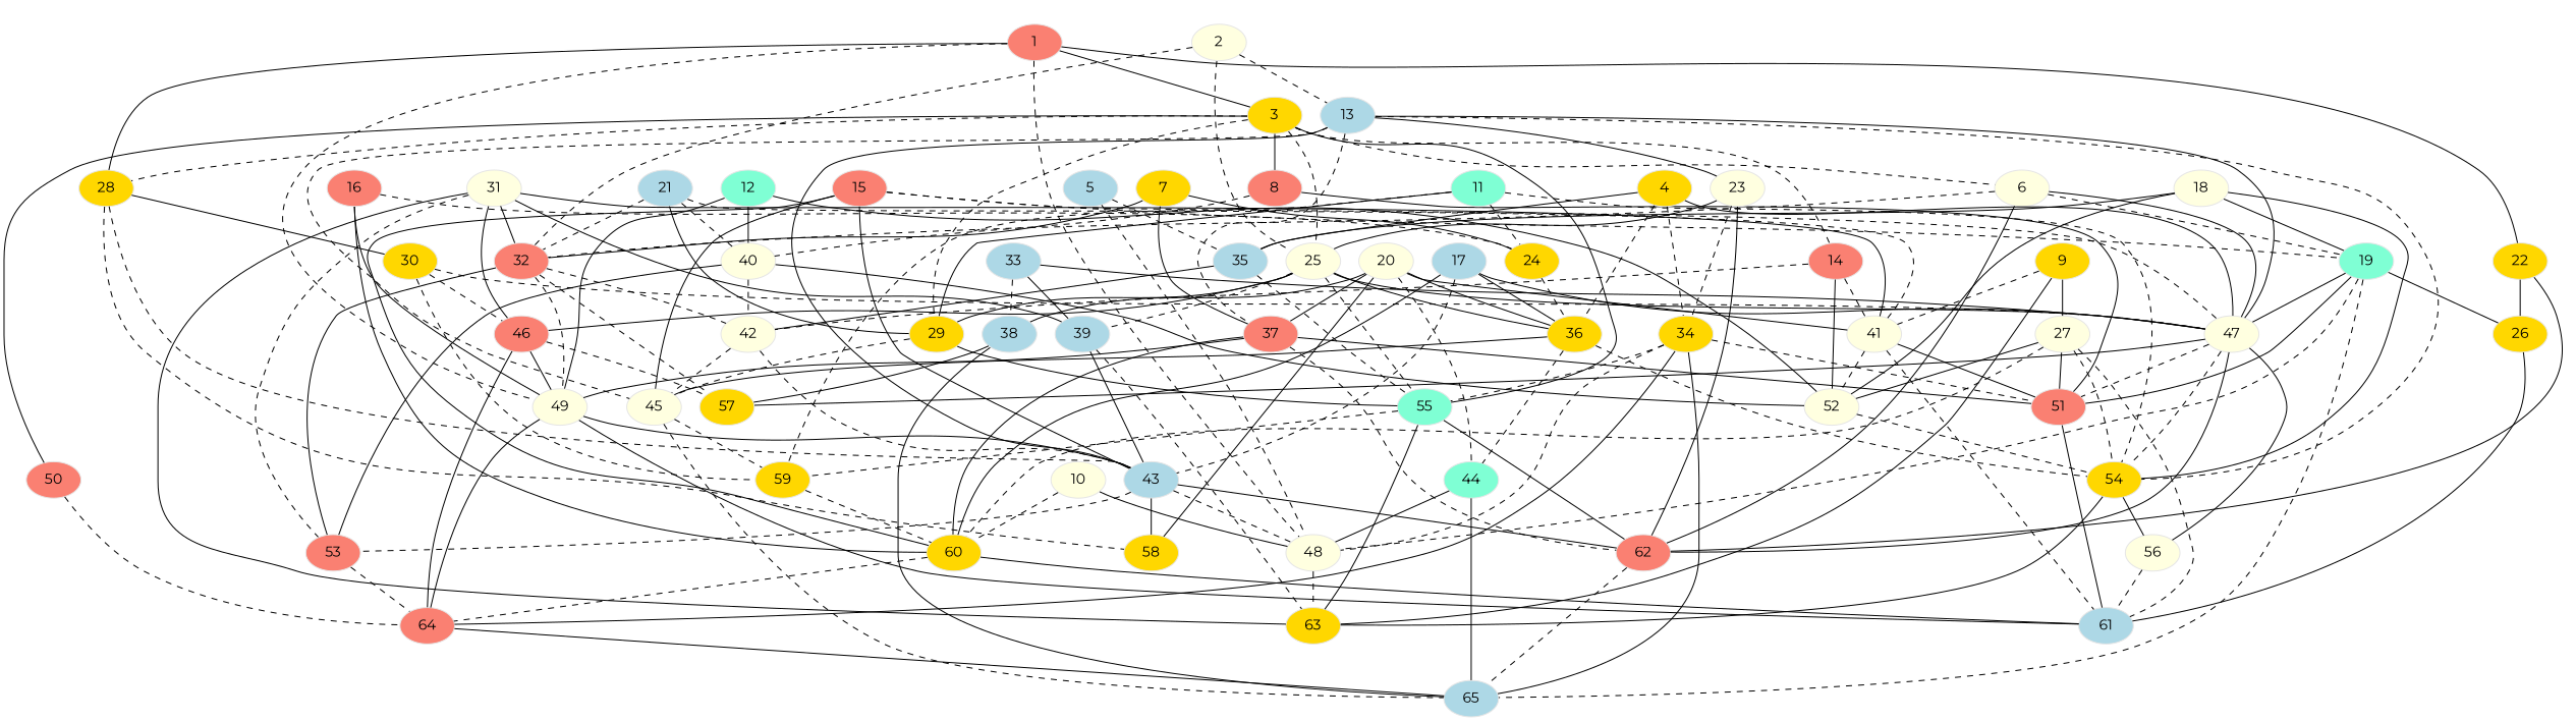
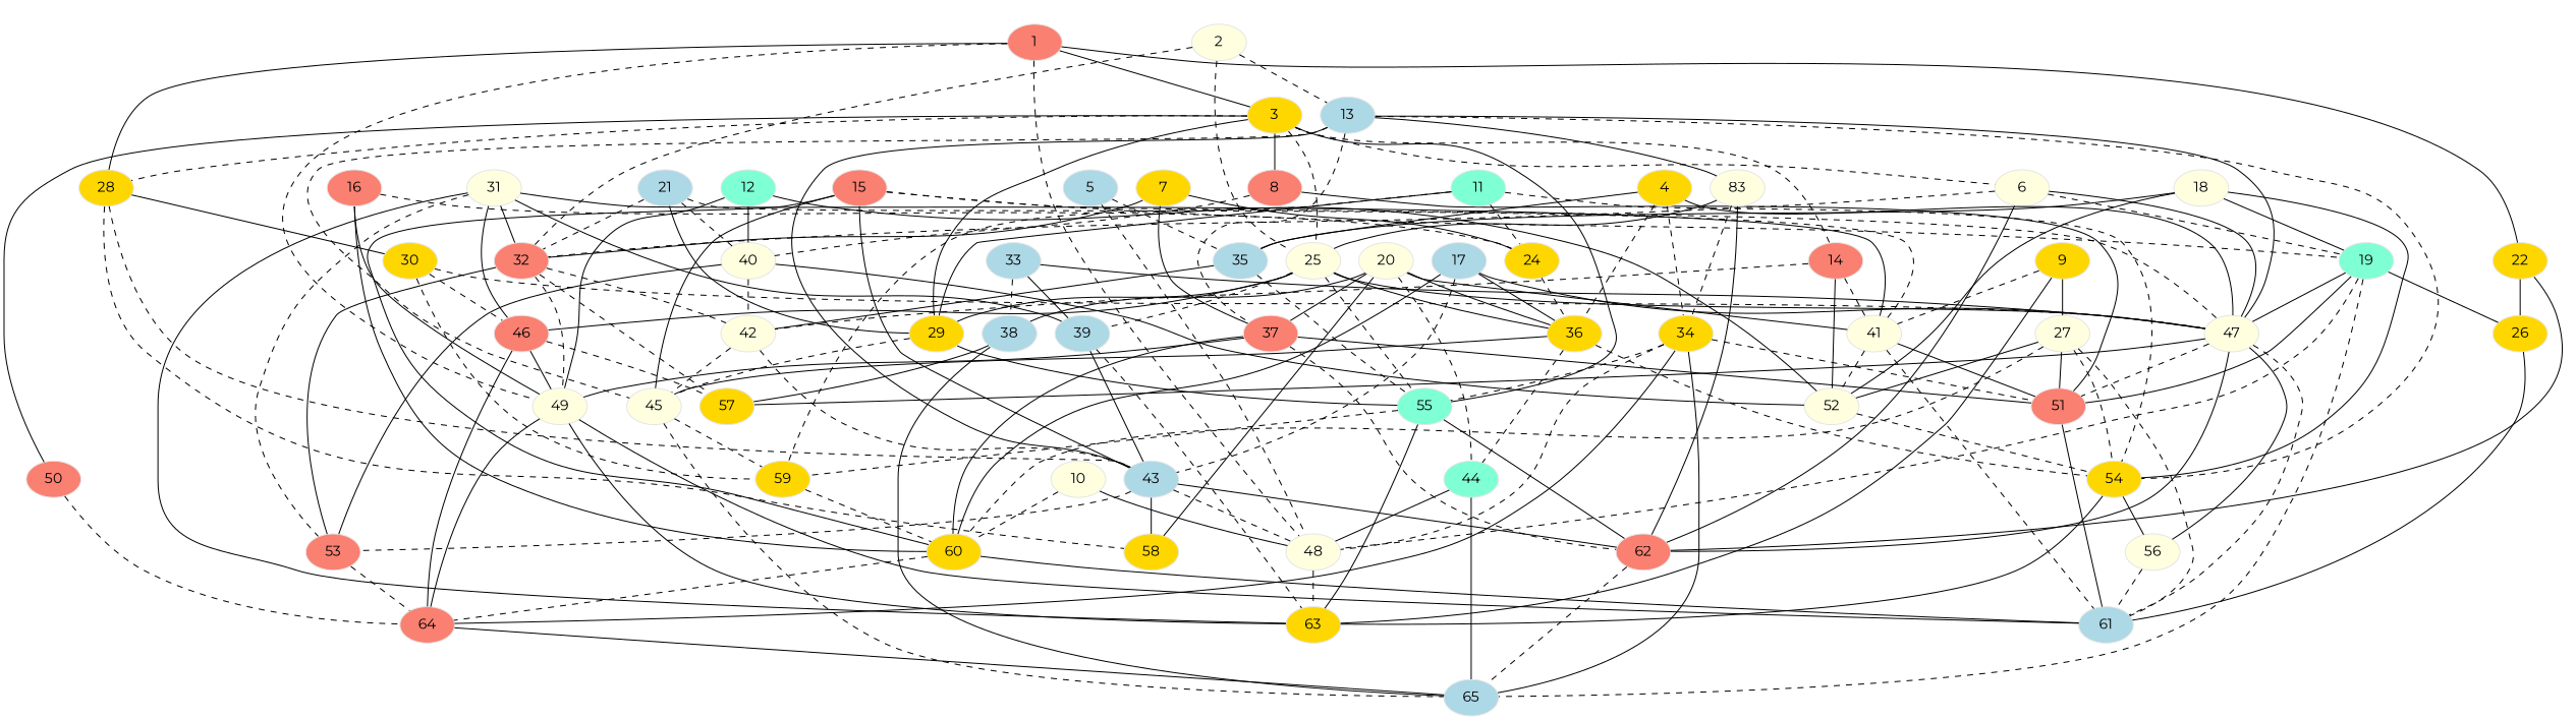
  graph {
    fontname=Montserrat
    node [color=gray90 fillcolor=gold fontname=Montserrat style=filled]
    edge [fontname=Montserrat style=solid weight=1.0]
    1 [fillcolor=salmon]
    3
    22
    28
    48 [fillcolor=lightyellow]
    49 [fillcolor=lightyellow]
    25 [fillcolor=lightyellow]
    6 [fillcolor=lightyellow]
    8 [fillcolor=salmon]
    14 [fillcolor=salmon]
    29
    50 [fillcolor=salmon]
    55 [fillcolor=aquamarine]
    62 [fillcolor=salmon]
    26
    43 [fillcolor=lightblue]
    58
    30
    63
    61 [fillcolor=lightblue]
    64 [fillcolor=salmon]
    2 [fillcolor=lightyellow]
    13 [fillcolor=lightblue]
    32 [fillcolor=salmon]
    47 [fillcolor=lightyellow]
    37 [fillcolor=salmon]
    54
-   23 [fillcolor=lightyellow]
+   23 [fillcolor=lightyellow label=83]
    45 [fillcolor=lightyellow]
    36
    39 [fillcolor=lightblue]
    46 [fillcolor=salmon]
    42 [fillcolor=lightyellow]
    53 [fillcolor=salmon]
    57
    19 [fillcolor=aquamarine]
    40 [fillcolor=lightyellow]
    51 [fillcolor=salmon]
    41 [fillcolor=lightyellow]
    52 [fillcolor=lightyellow]
    59
    4
    34
    35 [fillcolor=lightblue]
    65 [fillcolor=lightblue]
    44 [fillcolor=aquamarine]
    56 [fillcolor=lightyellow]
    5 [fillcolor=lightblue]
    7
    24
    60
    27 [fillcolor=lightyellow]
    9
    10 [fillcolor=lightyellow]
    11 [fillcolor=aquamarine]
    12 [fillcolor=aquamarine]
    15 [fillcolor=salmon]
    16 [fillcolor=salmon]
    17 [fillcolor=lightblue]
    18 [fillcolor=lightyellow]
    20 [fillcolor=lightyellow]
    38 [fillcolor=lightblue]
    21 [fillcolor=lightblue]
    31 [fillcolor=lightyellow]
    33 [fillcolor=lightblue]
    1 -- 3
    1 -- 22
    1 -- 28
    1 -- 48 [style=dashed]
    1 -- 49 [style=dashed]
    3 -- 28 [style=dashed]
    3 -- 25 [style=dashed]
    3 -- 6 [style=dashed]
    3 -- 8
    3 -- 14 [style=dashed]
-   3 -- 29 [style=dashed]
+   3 -- 29
    3 -- 50
    3 -- 55
    22 -- 62
    22 -- 26
    28 -- 43 [style=dashed]
    28 -- 58 [style=dashed]
    28 -- 30
    48 -- 63 [style=dashed]
-   49 -- 43
+   49 -- 63
    49 -- 61
    49 -- 64 [weight=2.0]
    25 -- 29
    25 -- 55 [style=dashed weight=2.0]
    25 -- 47
    25 -- 36
    25 -- 39 [style=dashed]
    25 -- 46
    6 -- 62
    6 -- 32 [style=dashed]
    6 -- 47 [weight=2.0]
    6 -- 19 [style=dashed]
    8 -- 40 [style=dashed]
    8 -- 51
    14 -- 42 [style=dashed]
    14 -- 41 [style=dashed]
    14 -- 52
    29 -- 55
    29 -- 45 [style=dashed]
    50 -- 64 [style=dashed]
    55 -- 62
    55 -- 63
    55 -- 59 [style=dashed]
    62 -- 65 [style=dashed]
    26 -- 61
    43 -- 48 [style=dashed]
    43 -- 62
    43 -- 58
    43 -- 53 [style=dashed weight=2.0]
    30 -- 47 [style=dashed]
    30 -- 46 [style=dashed]
    30 -- 59 [style=dashed]
    64 -- 65
    2 -- 25 [style=dashed]
    2 -- 13 [style=dashed]
    2 -- 32 [style=dashed]
    13 -- 43
    13 -- 47
    13 -- 37 [style=dashed]
    13 -- 54 [style=dashed]
    13 -- 23
    13 -- 45 [style=dashed]
    32 -- 49 [style=dashed]
    32 -- 42 [style=dashed]
    32 -- 53
    32 -- 57 [style=dashed]
    47 -- 62
-   47 -- 54 [style=dashed]
+   47 -- 61 [style=dashed]
    47 -- 57
    47 -- 51 [style=dashed]
    47 -- 56
    37 -- 49
    37 -- 62 [style=dashed]
    37 -- 51
    37 -- 60
    54 -- 63
    54 -- 56
    23 -- 25
    23 -- 62
    23 -- 34 [style=dashed]
    45 -- 59 [style=dashed]
    45 -- 65 [style=dashed]
    36 -- 54 [style=dashed]
    36 -- 45
    36 -- 44 [style=dashed]
    39 -- 43
    39 -- 63 [style=dashed]
    46 -- 49
    46 -- 64
    46 -- 57 [style=dashed]
    42 -- 43 [style=dashed]
    42 -- 45 [style=dashed]
    53 -- 64 [style=dashed]
    19 -- 48 [style=dashed]
    19 -- 26
    19 -- 47
    19 -- 51
    19 -- 65 [style=dashed]
    40 -- 42 [style=dashed]
    40 -- 53
    40 -- 52 [weight=2.0]
    51 -- 61
    41 -- 61 [style=dashed]
    41 -- 51
    41 -- 52 [style=dashed]
    52 -- 54 [style=dashed]
    59 -- 60 [style=dashed]
    4 -- 47
    4 -- 36 [style=dashed]
    4 -- 34 [style=dashed]
    4 -- 35
    34 -- 48 [style=dashed]
    34 -- 55 [style=dashed]
    34 -- 64
    34 -- 51 [style=dashed]
    34 -- 65
    35 -- 55 [style=dashed]
    35 -- 42
    44 -- 48 [weight=2.0]
    44 -- 65
    56 -- 61 [style=dashed]
    5 -- 48 [style=dashed]
    5 -- 35 [style=dashed]
    7 -- 32
    7 -- 37
    7 -- 24
    24 -- 36 [style=dashed]
    60 -- 61
    60 -- 64 [style=dashed weight=2.0]
    27 -- 61 [style=dashed]
    27 -- 54 [style=dashed]
    27 -- 51 [weight=2.0]
    27 -- 52
    27 -- 60 [style=dashed]
    9 -- 63
    9 -- 41 [style=dashed]
    9 -- 27
    10 -- 48
    10 -- 60 [style=dashed]
    11 -- 29
    11 -- 54 [style=dashed]
    11 -- 59 [style=dashed]
    11 -- 24 [style=dashed]
    12 -- 49
    12 -- 40
    12 -- 52
    15 -- 43
    15 -- 47 [style=dashed]
    15 -- 45 [weight=2.0]
    15 -- 19 [style=dashed]
    15 -- 60
    16 -- 49
    16 -- 24 [style=dashed]
    16 -- 60
    17 -- 43 [style=dashed]
    17 -- 47
    17 -- 36
    17 -- 60
    18 -- 54
    18 -- 19
    18 -- 52
    18 -- 35
    20 -- 58
    20 -- 37
    20 -- 36
    20 -- 41
    20 -- 44 [style=dashed]
    20 -- 38
    38 -- 57
    38 -- 65
    21 -- 29
    21 -- 32 [style=dashed]
    21 -- 40 [style=dashed]
    21 -- 41 [style=dashed]
    31 -- 63
    31 -- 32
    31 -- 39
    31 -- 46
    31 -- 53 [style=dashed]
    31 -- 41
    33 -- 47
    33 -- 39
    33 -- 38 [style=dashed]
  }
